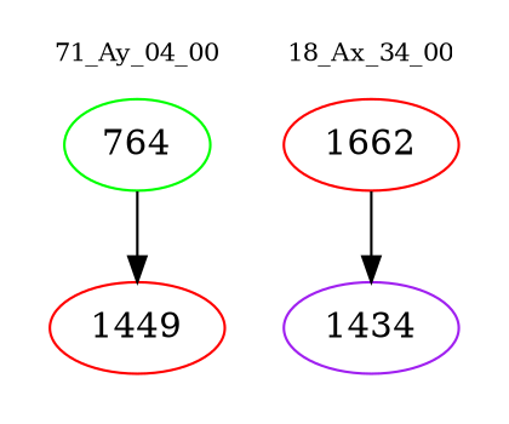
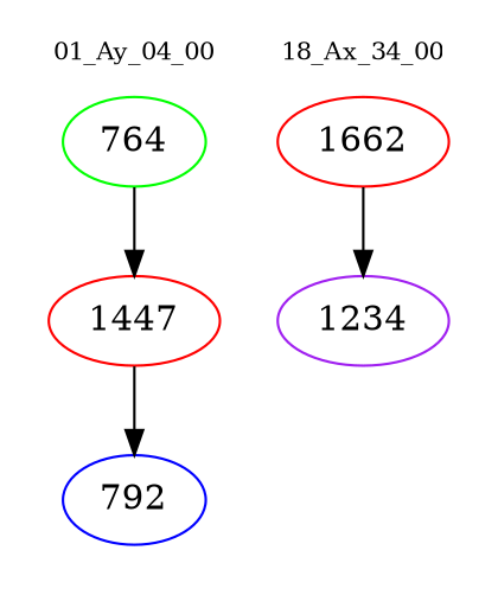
  digraph {
    node [color=red]
    edge [color=black]
    n1 [color=green label=764]
-   n2 [label=1449]
+   n2 [label=1447]
+   n3 [color=blue label=792]
    n4 [label=1662]
-   n5 [color=purple label=1434]
+   n5 [color=purple label=1234]
    subgraph cluster_1 {
      color=white
      fontsize=10
-     label="71_Ay_04_00"
+     label="01_Ay_04_00"
      n1
      n2
+     n3
    }
    subgraph cluster_2 {
      color=white
      fontsize=10
      label="18_Ax_34_00"
      n4
      n5
    }
    n1 -> n2
+   n2 -> n3
    n4 -> n5
  }
